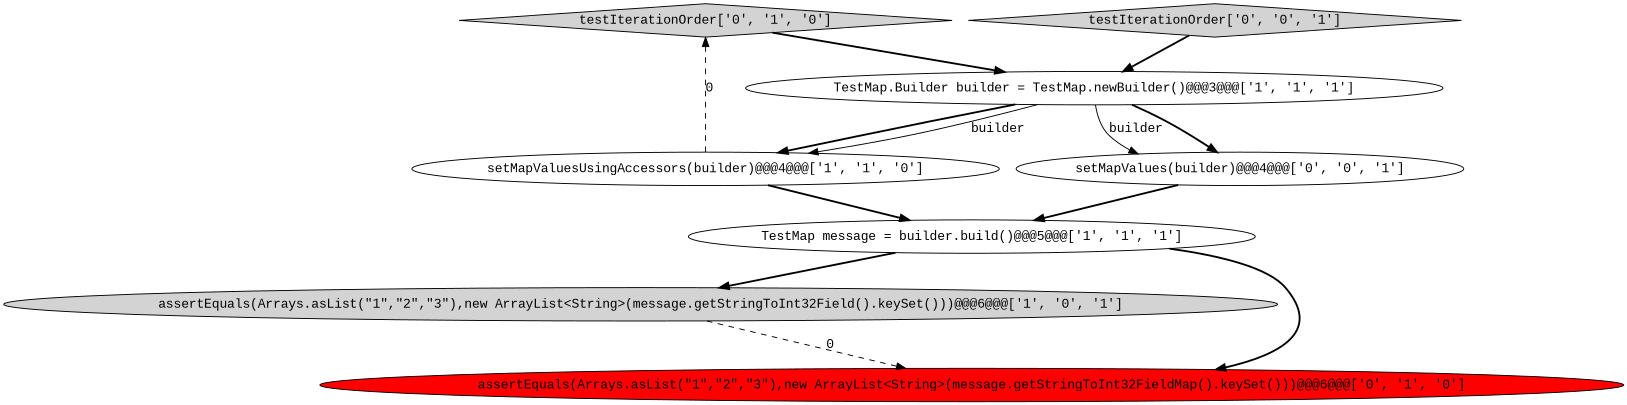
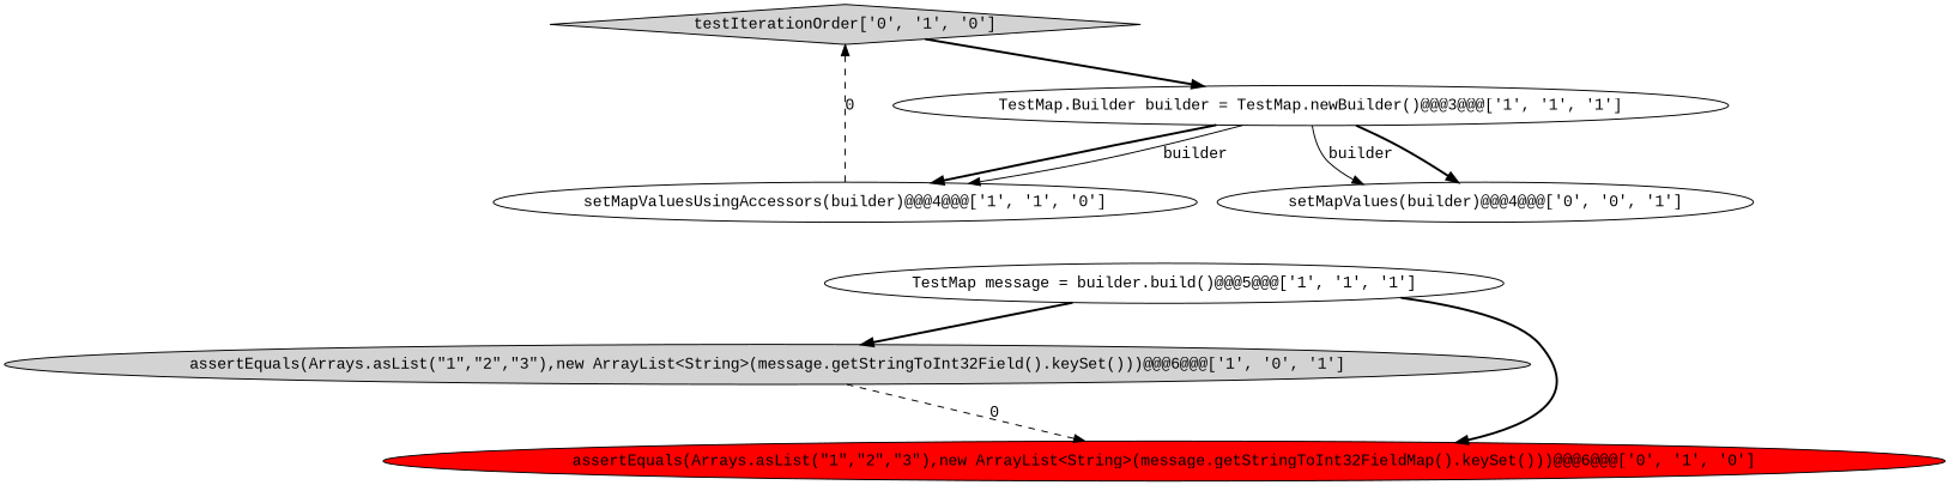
  digraph {
    fontname="Liberation Mono"
    node [fillcolor=white fontname="Liberation Mono" shape=ellipse style=filled]
    edge [fontname="Liberation Mono" style=bold]
    n1 [fillcolor=lightgray label="testIterationOrder['0', '1', '0']" shape=diamond]
    n2 [label="TestMap.Builder builder = TestMap.newBuilder()@@@3@@@['1', '1', '1']"]
    n3 [label="setMapValues(builder)@@@4@@@['0', '0', '1']"]
    n4 [label="setMapValuesUsingAccessors(builder)@@@4@@@['1', '1', '0']"]
    n5 [fillcolor=lightgray label="assertEquals(Arrays.asList(\"1\",\"2\",\"3\"),new ArrayList<String>(message.getStringToInt32Field().keySet()))@@@6@@@['1', '0', '1']"]
    n6 [fillcolor=red label="assertEquals(Arrays.asList(\"1\",\"2\",\"3\"),new ArrayList<String>(message.getStringToInt32FieldMap().keySet()))@@@6@@@['0', '1', '0']"]
-   n7 [fillcolor=lightgray label="testIterationOrder['0', '0', '1']" shape=diamond]
    n8 [label="TestMap message = builder.build()@@@5@@@['1', '1', '1']"]
    n1 -> n2
    n2 -> n3
    n2 -> n3 [label=builder style=solid]
    n2 -> n4
    n2 -> n4 [label=builder style=solid]
-   n3 -> n8
    n4 -> n1 [label=0 style=dashed]
-   n4 -> n8
    n5 -> n6 [label=0 style=dashed]
-   n7 -> n2
    n8 -> n5
    n8 -> n6
  }
